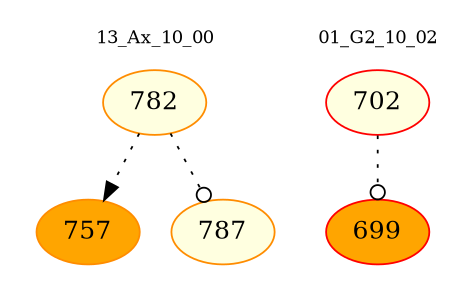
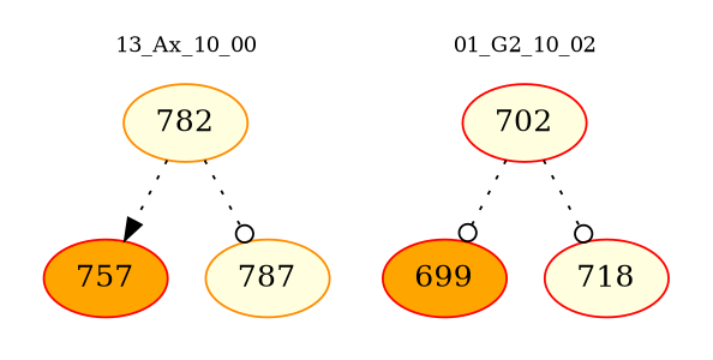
  digraph {
    node [color=red fillcolor=lightyellow style=filled]
    edge [arrowhead=odot color=black style=dotted]
    n1 [color=darkorange label=782]
-   n2 [color=darkorange fillcolor=orange label=757]
+   n2 [fillcolor=orange label=757]
    n3 [color=darkorange label=787]
    n4 [label=702]
    n5 [fillcolor=orange label=699]
+   n6 [label=718]
    subgraph cluster_1 {
      color=white
      fontsize=10
      label="13_Ax_10_00"
      n1
      n2
      n3
    }
    subgraph cluster_2 {
      color=white
      fontsize=10
      label="01_G2_10_02"
      n4
      n5
+     n6
    }
    n1 -> n2 [arrowhead=normal]
    n1 -> n3
    n4 -> n5
+   n4 -> n6
  }
